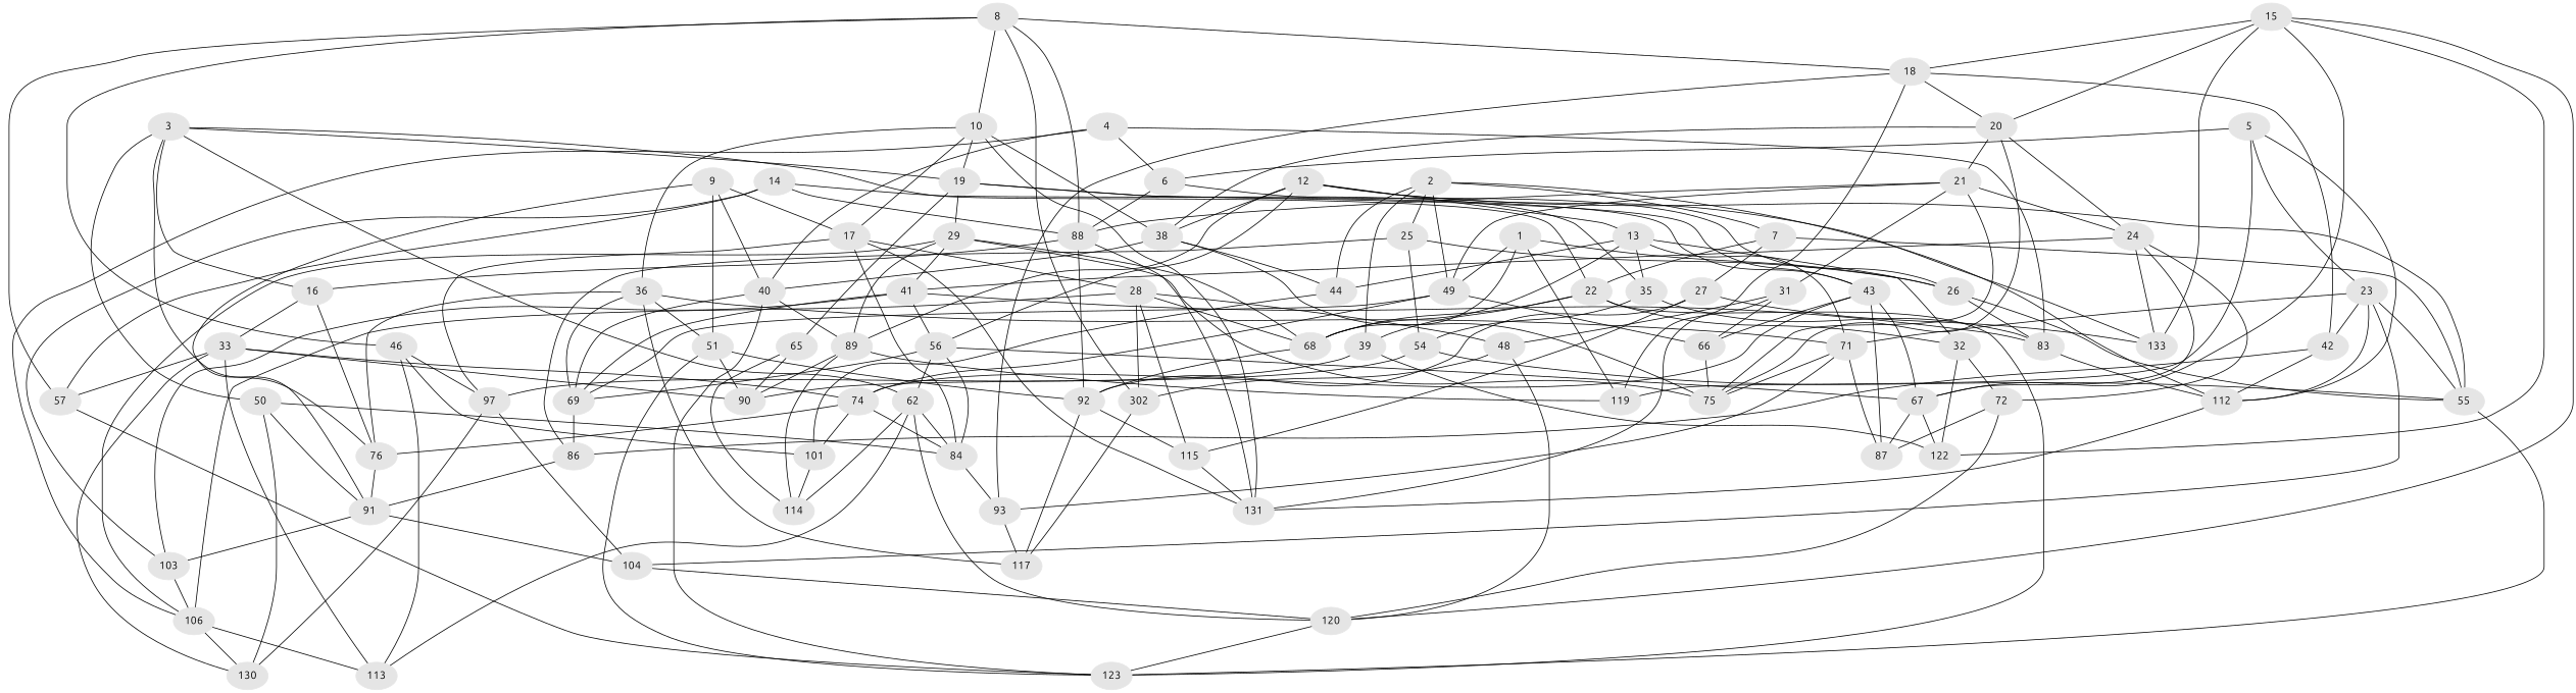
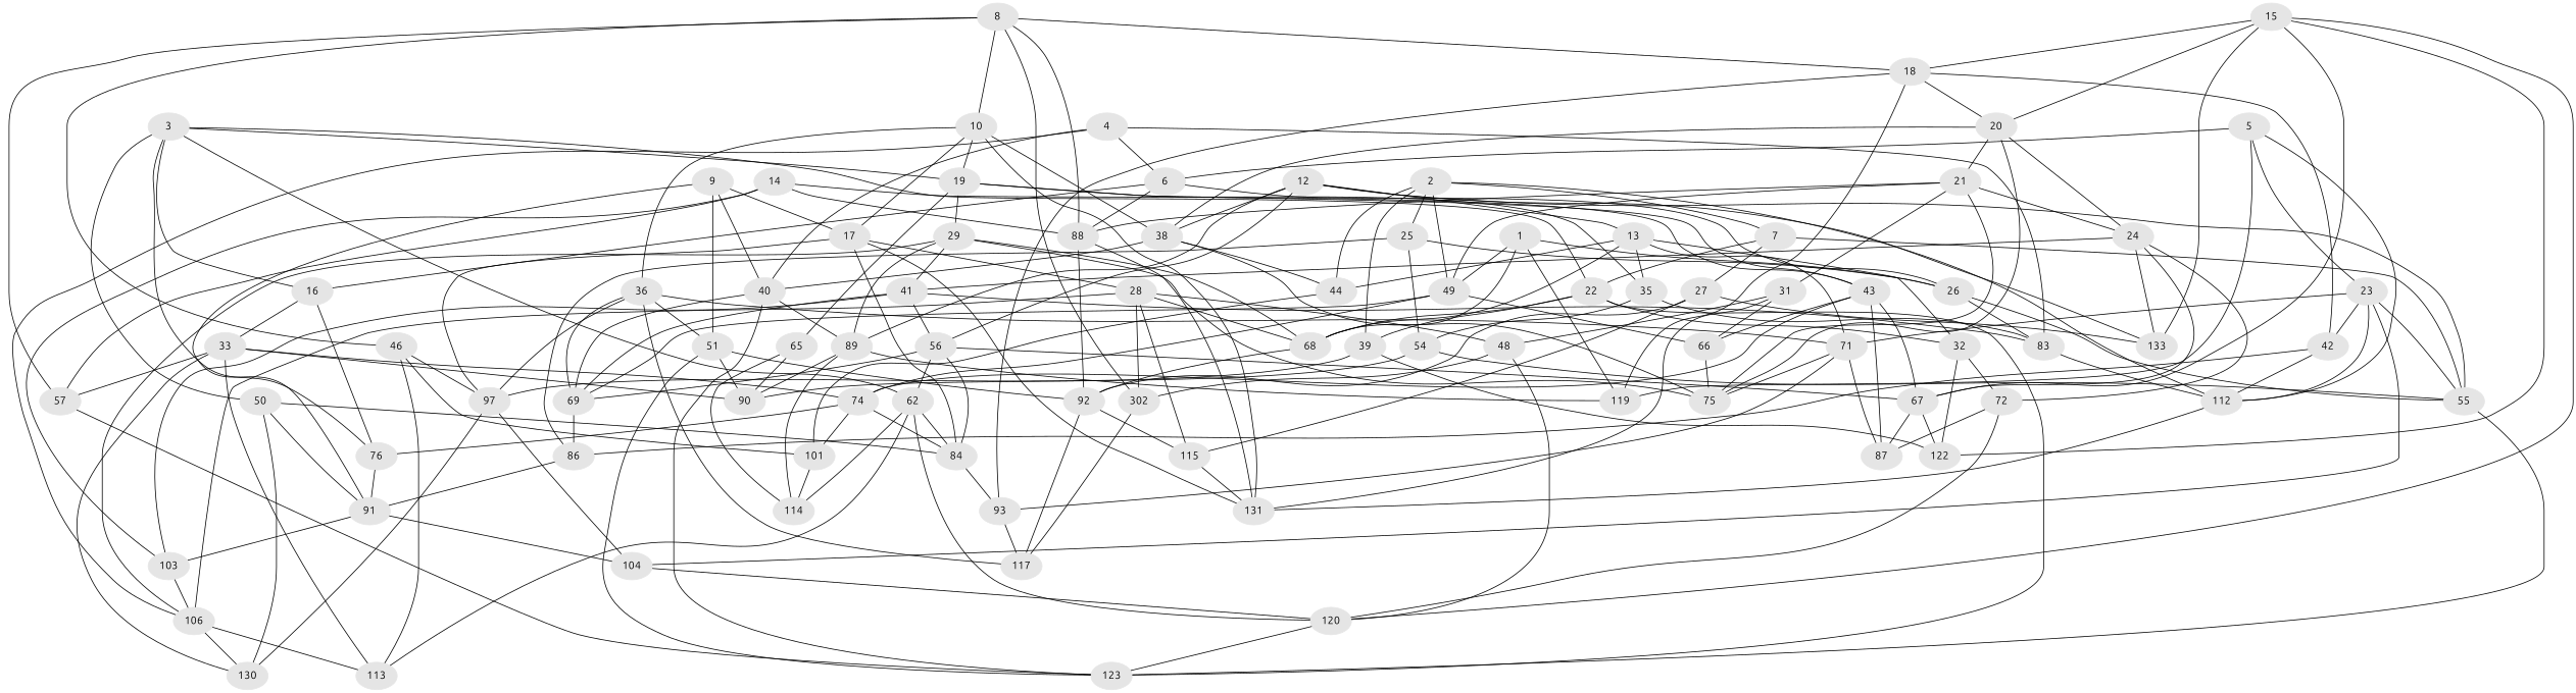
  graph {
    fontname=Ubuntu
    node [color=gray90 fontname=Ubuntu style=filled]
    edge [fontname=Ubuntu]
    26 [super="+137"]
    83 [super="+126"]
    55 [super="+79"]
    1
    49 [super="+100"]
    68 [super="+116"]
    119
    66
    74 [super="+110"]
    69 [super="+82"]
    92 [super="+107"]
    2 [super="+11"]
    7
    25
    39
    44
    112 [super="+135"]
    22 [super="+98"]
    27
    54
    86
    122
    97 [super="+109"]
    101
    131 [super="+134"]
    3 [super="+124"]
    16
    19 [super="+94"]
    50
    62 [super="+63"]
    76
    33 [super="+34"]
    65
    35
    43 [super="+85"]
    29 [super="+59"]
    32
    123 [super="+136"]
    n39 [label=91 super="+105"]
    84 [super="+108"]
    130
    120 [super="+121"]
    113
    114
    6 [super="+58"]
    88 [super="+129"]
    4
    40 [super="+96"]
    106 [super="+127"]
    89 [super="+91"]
    5
    23 [super="+64"]
    71 [super="+132"]
    42
    104
    90 [super="+111"]
    133
    115
    8 [super="+81"]
    10 [super="+37"]
    18 [super="+52"]
    46
    57
    n64 [label=302]
    17 [super="+47"]
    36 [super="+45"]
    38 [super="+118"]
    20 [super="+60"]
    93
    117
    28 [super="+70"]
    9
    51 [super="+125"]
    103
    75 [super="+77"]
    12 [super="+128"]
    13 [super="+80"]
    56 [super="+78"]
    67 [super="+73"]
    72
    87
    14
    15 [super="+30"]
    21 [super="+99"]
    24 [super="+61"]
    48
    41 [super="+53"]
    31
    26 -- 83 [weight=2]
    26 -- 55
    83 -- 112
    55 -- 123
    1 -- 26
    1 -- 49
    1 -- 68
    1 -- 119
    49 -- 66
    49 -- 74
    49 -- 69
    68 -- 92
    66 -- 75
    74 -- 101
    74 -- 76
    74 -- 84
    69 -- 86
    92 -- 115
    92 -- 117
    2 -- 49
    2 -- 7
    2 -- 25
    2 -- 39
    2 -- 44
    2 -- 112
    7 -- 55
    7 -- 22
    7 -- 27
    25 -- 26
    25 -- 54
    25 -- 86
    39 -- 122
    39 -- 97
    44 -- 101
    112 -- 131
    22 -- 68
    22 -- 39
    22 -- 32
    22 -- 123
    27 -- 92
    27 -- 133
    27 -- 115
    54 -- 55
    54 -- 90
    86 -- n39
    97 -- 130
    97 -- 104
    101 -- 114
    3 -- 22
    3 -- 16
    3 -- 19
    3 -- 50
    3 -- 62
    3 -- 76
    16 -- 76
    16 -- 33
    19 -- 65
    19 -- 35
    19 -- 43
    19 -- 29
    50 -- n39
    50 -- 84
    50 -- 130
    62 -- 84
    62 -- 120
    62 -- 113
    62 -- 114
    76 -- n39
    33 -- 74
    33 -- 130
    33 -- 113
    33 -- 90
    33 -- 57
    65 -- 114
    65 -- 90
    35 -- 83
    35 -- 54
    43 -- 66
    43 -- 74
    43 -- 67
    43 -- 87
    29 -- 68
    29 -- 106
    29 -- 89
    29 -- 75
    29 -- 41
    32 -- 122
    32 -- 72
    n39 -- 104
    n39 -- 103
    84 -- 93
    120 -- 123
    6 -- 26
-   88 -- 16
+   6 -- 16
    6 -- 88
    88 -- 92
    88 -- 131
    4 -- 83
    4 -- 6
    4 -- 40
    4 -- 106
    40 -- 69
    40 -- 123
    40 -- 89
    106 -- 130
    106 -- 113
    89 -- 119
    89 -- 114
    89 -- 90
    5 -- 119
    5 -- 112
    5 -- 6
    5 -- 23
    23 -- 55
    23 -- 112
    23 -- 71
    23 -- 42
    23 -- 104
    71 -- 93
    71 -- 75
    71 -- 87
    42 -- 112
    42 -- 86
    104 -- 120
    115 -- 131
    8 -- 88
    8 -- 10
    8 -- 18
    8 -- 46
    8 -- 57
    8 -- n64
    10 -- 131
    10 -- 19
    10 -- 17
    10 -- 36
    10 -- 38
    18 -- 119
    18 -- 42
    18 -- 20
    18 -- 93
    46 -- 97
    46 -- 101
    46 -- 113
    57 -- 123
    n64 -- 117
    17 -- 97
    17 -- 131
    17 -- 84
    17 -- 28
    36 -- 69
-   36 -- 76
+   36 -- 97
    36 -- 71
    36 -- 117
    36 -- 51
    38 -- 44
    38 -- 40
    38 -- 75
    20 -- 38
    20 -- 75
    20 -- 21
    20 -- 24
    93 -- 117
    28 -- 68
    28 -- 106
    28 -- 115
    28 -- n64
    28 -- 48
    9 -- n39
    9 -- 40
    9 -- 17
    9 -- 51
    51 -- 92
    51 -- 123
    51 -- 90 [weight=2]
    103 -- 106
    12 -- 55
    12 -- 89
    12 -- 133
    12 -- 38
    12 -- 13
    12 -- 56
    13 -- 68
    13 -- 44
    13 -- 35
    13 -- 32
    13 -- 71
    56 -- 69
    56 -- 62
    56 -- 84
    56 -- 67
    67 -- 122
    67 -- 87
    72 -- 120
    72 -- 87
    14 -- 43
    14 -- 88
    14 -- 57
    14 -- 103
    15 -- 122
    15 -- 120
    15 -- 133
    15 -- 18
    15 -- 20
    15 -- 67
    21 -- 49
    21 -- 88
    21 -- 75
    21 -- 24
    21 -- 31
    24 -- 133
    24 -- 67
    24 -- 72
    24 -- 41
    48 -- 120
    48 -- n64
    41 -- 83
    41 -- 69
    41 -- 103
    41 -- 56
    31 -- 66
    31 -- 131
    31 -- 48
  }
